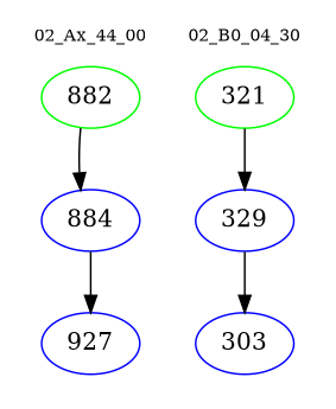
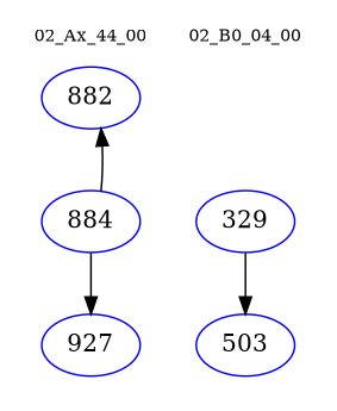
  digraph {
    node [color=blue]
    edge [color=black]
-   n1 [color=green label=882]
+   n1 [label=882]
    n2 [label=884]
    n3 [label=927]
-   n4 [color=green label=321]
    n5 [label=329]
-   n6 [label=303]
+   n6 [label=503]
    subgraph cluster_1 {
      color=white
      fontsize=10
      label="02_Ax_44_00"
      n1
      n2
      n3
    }
    subgraph cluster_2 {
      color=white
      fontsize=10
-     label="02_B0_04_30"
-     n4
+     label="02_B0_04_00"
      n5
      n6
    }
-   n1 -> n2
+   n2 -> n1
    n2 -> n3
-   n4 -> n5
    n5 -> n6
  }
